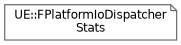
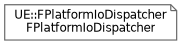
  digraph {
    rankdir=LR
-   n1 [color=grey40 fillcolor=white fontname=Helvetica fontsize=10 height=0.2 label="UE::FPlatformIoDispatcher\lStats" shape=note style=filled width=0.4]
+   n1 [color=grey40 fillcolor=white fontname=Helvetica fontsize=10 height=0.2 label="UE::FPlatformIoDispatcher\lFPlatformIoDispatcher" shape=note style=filled width=0.4]
  }
